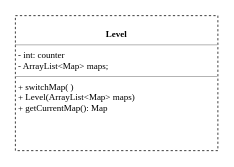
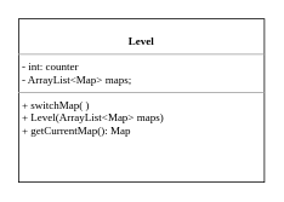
  <mxCell id="0" />
  <mxCell id="1" parent="0" />
- <mxCell id="2" value="&lt;p style=&quot;margin:0px;margin-top:4px;text-align:center;&quot;&gt;&lt;br&gt;&lt;b&gt;Level&lt;/b&gt;&lt;/p&gt;&lt;hr size=&quot;1&quot;&gt;&lt;p style=&quot;margin:0px;margin-left:4px;&quot;&gt;- int: counter&lt;/p&gt;&lt;p style=&quot;margin:0px;margin-left:4px;&quot;&gt;- ArrayList&amp;lt;Map&amp;gt; maps;&lt;/p&gt;&lt;hr size=&quot;1&quot;&gt;&lt;p style=&quot;margin:0px;margin-left:4px;&quot;&gt;+ switchMap( )&lt;br&gt;+ Level(ArrayList&amp;lt;Map&amp;gt; maps)&lt;/p&gt;&lt;p style=&quot;margin:0px;margin-left:4px;&quot;&gt;+ getCurrentMap(): Map&lt;/p&gt;&lt;p style=&quot;margin:0px;margin-left:4px;&quot;&gt;&lt;br&gt;&lt;/p&gt;" style="verticalAlign=top;align=left;overflow=fill;fontSize=12;fontFamily=Lucida Console;html=1;dashed=1;" parent="1" vertex="1"><mxGeometry x="20" y="20" width="270" height="180" as="geometry" /></mxCell>
+ <mxCell id="2" value="&lt;p style=&quot;margin:0px;margin-top:4px;text-align:center;&quot;&gt;&lt;br&gt;&lt;b&gt;Level&lt;/b&gt;&lt;/p&gt;&lt;hr size=&quot;1&quot;&gt;&lt;p style=&quot;margin:0px;margin-left:4px;&quot;&gt;- int: counter&lt;/p&gt;&lt;p style=&quot;margin:0px;margin-left:4px;&quot;&gt;- ArrayList&amp;lt;Map&amp;gt; maps;&lt;/p&gt;&lt;hr size=&quot;1&quot;&gt;&lt;p style=&quot;margin:0px;margin-left:4px;&quot;&gt;+ switchMap( )&lt;br&gt;+ Level(ArrayList&amp;lt;Map&amp;gt; maps)&lt;/p&gt;&lt;p style=&quot;margin:0px;margin-left:4px;&quot;&gt;+ getCurrentMap(): Map&lt;/p&gt;&lt;p style=&quot;margin:0px;margin-left:4px;&quot;&gt;&lt;br&gt;&lt;/p&gt;" style="verticalAlign=top;align=left;overflow=fill;fontSize=12;fontFamily=Lucida Console;html=1;" parent="1" vertex="1"><mxGeometry x="20" y="20" width="270" height="180" as="geometry" /></mxCell>
